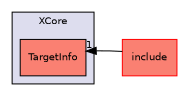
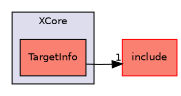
  digraph {
    compound=true
    rankdir=LR
    node [fillcolor=salmon fontname=Helvetica fontsize=10 shape=box style=filled]
    n1 [label=TargetInfo pencolor=black]
    n2 [color=red label=include]
    subgraph cluster_1 {
      bgcolor="#ddddee"
      fontname=Helvetica
      fontsize=10
      label=XCore
      pencolor=black
      n1
    }
-   n2 -> n1 [headlabel=1 labeldistance=1.5 labelfontname=Helvetica labelfontsize=10]
+   n1 -> n2 [headlabel=1 labeldistance=1.5 labelfontname=Helvetica labelfontsize=10]
  }
